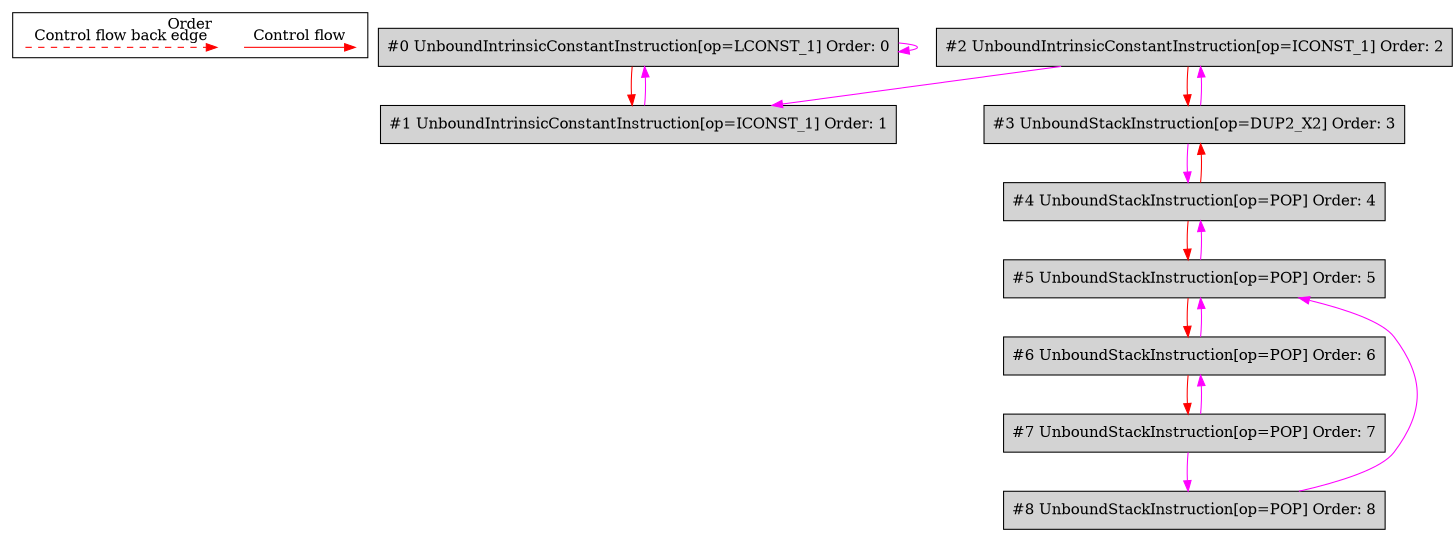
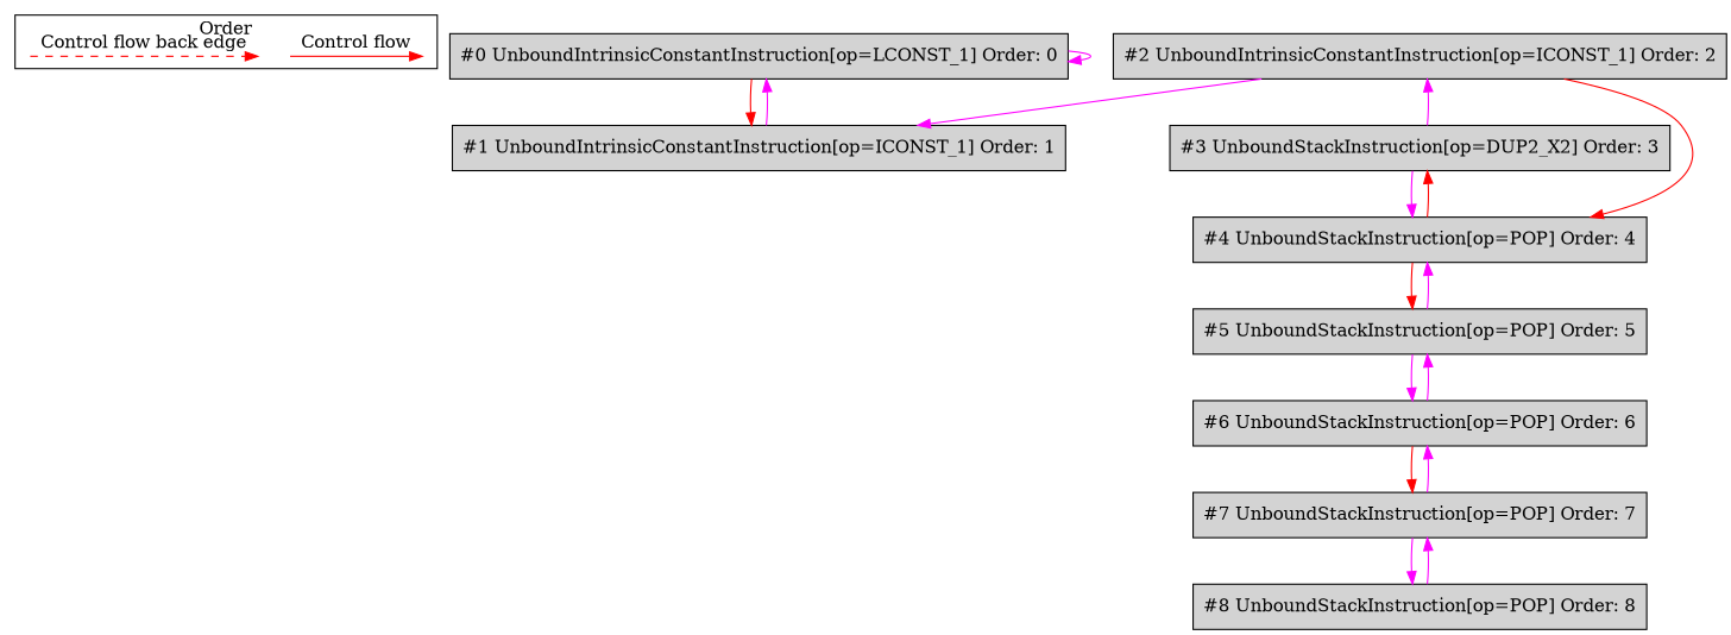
  digraph {
    ordering=in
    node [shape=box style=filled fillcolor=lightgrey]
    edge [color=fuchsia]
    c0 [shape=point style=invis fillcolor=""]
    c1 [shape=point style=invis fillcolor=""]
    c2 [shape=point style=invis fillcolor=""]
    c3 [shape=point style=invis fillcolor=""]
    n5 [label="#0 UnboundIntrinsicConstantInstruction[op=LCONST_1] Order: 0"]
    n6 [label="#1 UnboundIntrinsicConstantInstruction[op=ICONST_1] Order: 1"]
    n7 [label="#2 UnboundIntrinsicConstantInstruction[op=ICONST_1] Order: 2"]
    n8 [label="#3 UnboundStackInstruction[op=DUP2_X2] Order: 3"]
    n9 [label="#4 UnboundStackInstruction[op=POP] Order: 4"]
    n10 [label="#5 UnboundStackInstruction[op=POP] Order: 5"]
    n11 [label="#6 UnboundStackInstruction[op=POP] Order: 6"]
    n12 [label="#7 UnboundStackInstruction[op=POP] Order: 7"]
    n13 [label="#8 UnboundStackInstruction[op=POP] Order: 8"]
    subgraph cluster_1 {
      label=Order
      subgraph sub_2 {
        label=Legend
        rank=same
        c0
        c1
        c2
        c3
      }
    }
    c0 -> c1 [color=red label="Control flow" style=solid]
    c2 -> c3 [color=red label="Control flow back edge" style=dashed]
    n5 -> n5
    n5 -> n6 [color=red]
    n6 -> n5
    n7 -> n6
-   n7 -> n8 [color=red]
+   n7 -> n9 [color=red]
    n8 -> n7
    n8 -> n9
    n9 -> n8 [color=red]
    n9 -> n10 [color=red]
    n10 -> n9
-   n10 -> n11 [color=red]
+   n10 -> n11
    n11 -> n10
    n11 -> n12 [color=red]
    n12 -> n11
    n12 -> n13
-   n13 -> n10
+   n13 -> n12
  }
